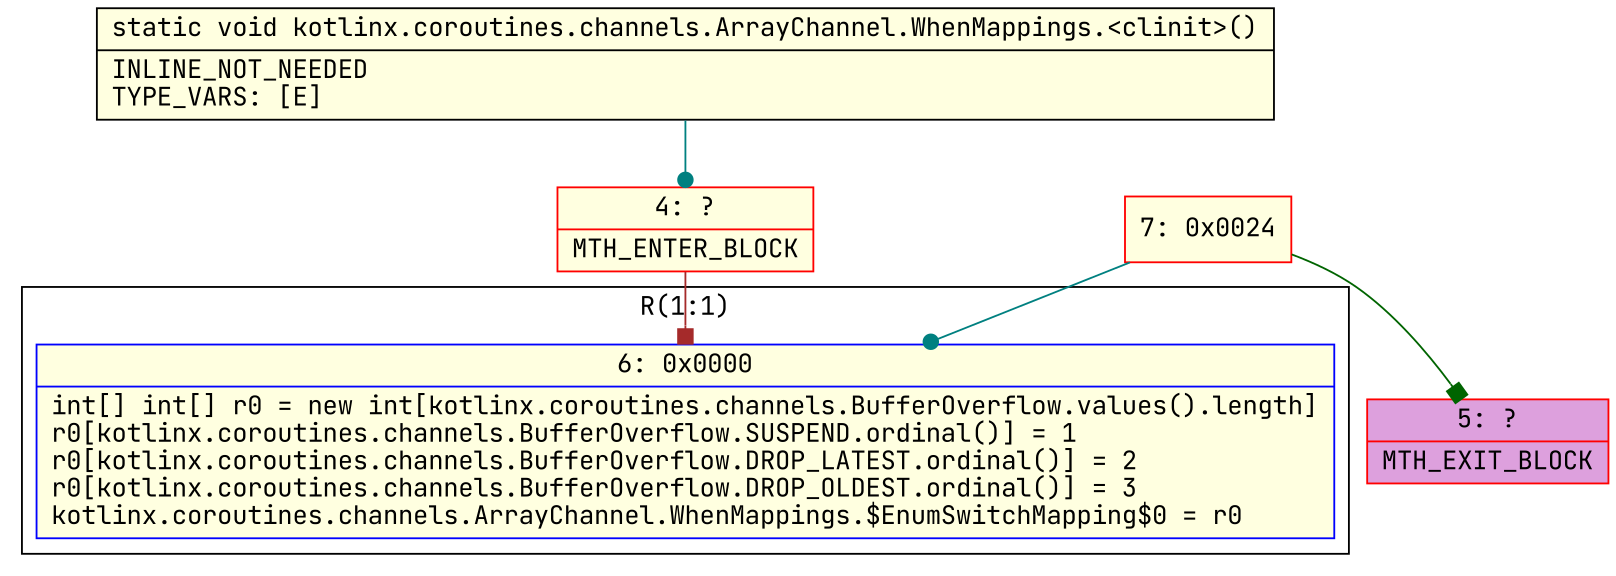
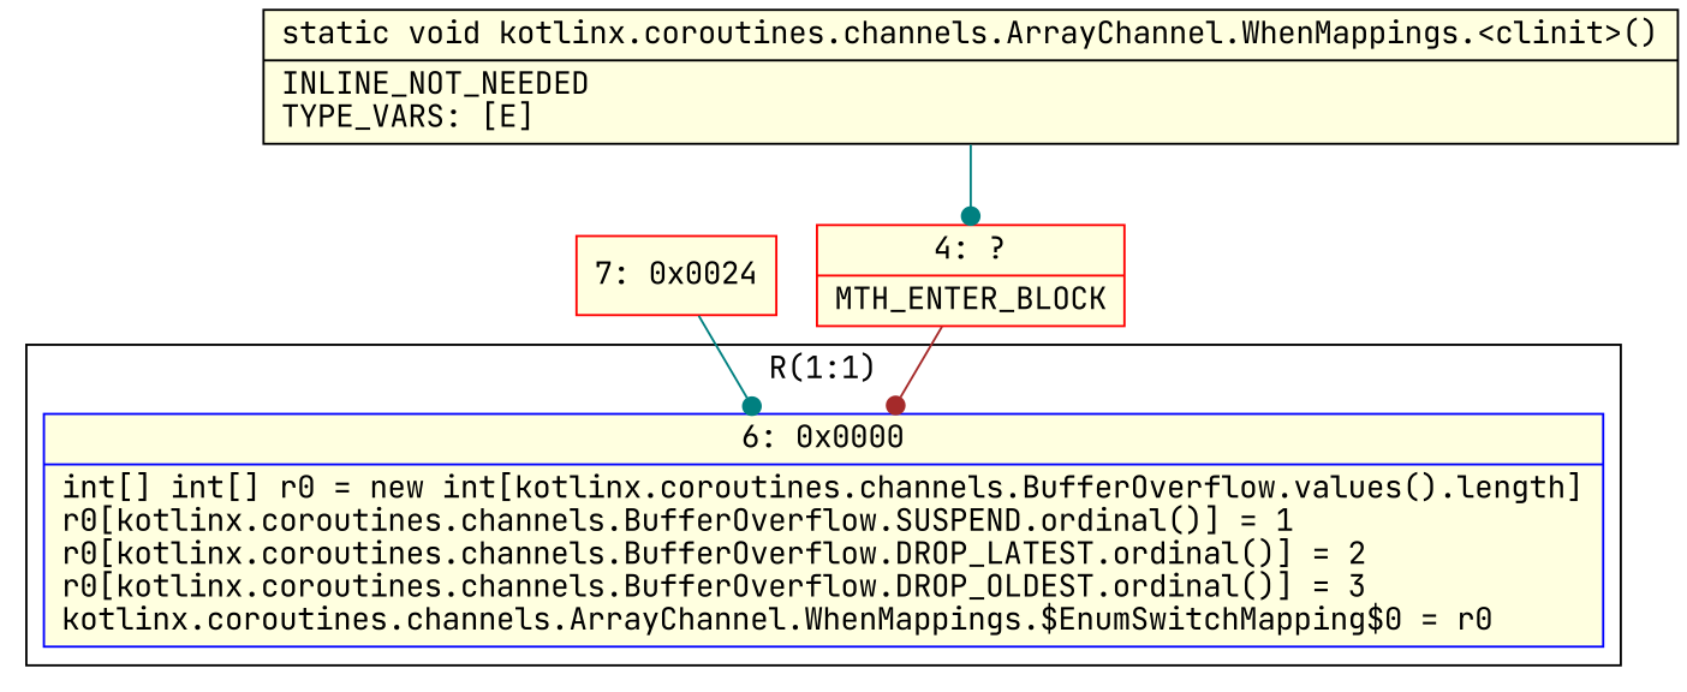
  digraph {
    fontname="JetBrains Mono"
    node [color=red fillcolor=lightyellow fontname="JetBrains Mono" shape=record style=filled]
    edge [arrowhead=dot color=teal fontname="JetBrains Mono"]
    n1 [color=blue label="{6\:\ 0x0000|int[] int[] r0 = new int[kotlinx.coroutines.channels.BufferOverflow.values().length]\lr0[kotlinx.coroutines.channels.BufferOverflow.SUSPEND.ordinal()] = 1\lr0[kotlinx.coroutines.channels.BufferOverflow.DROP_LATEST.ordinal()] = 2\lr0[kotlinx.coroutines.channels.BufferOverflow.DROP_OLDEST.ordinal()] = 3\lkotlinx.coroutines.channels.ArrayChannel.WhenMappings.$EnumSwitchMapping$0 = r0\l}"]
    n2 [label="{7\:\ 0x0024}"]
-   n3 [fillcolor=plum label="{5\:\ ?|MTH_EXIT_BLOCK\l}"]
    n4 [label="{4\:\ ?|MTH_ENTER_BLOCK\l}"]
    n5 [label="{static void kotlinx.coroutines.channels.ArrayChannel.WhenMappings.\<clinit\>()  | INLINE_NOT_NEEDED\lTYPE_VARS: [E]\l}" color=""]
    subgraph cluster_1 {
      label="R(1:1)"
      n1
    }
    n2 -> n1
-   n2 -> n3 [arrowhead=box color=darkgreen]
-   n4 -> n1 [arrowhead=box color=brown]
+   n4 -> n1 [color=brown]
    n5 -> n4
  }
